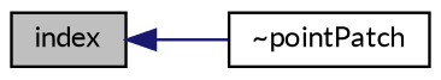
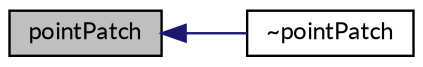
  digraph {
    rankdir=LR
    fontname=Lato
    node [color=black fontname=Lato fontsize=10 shape=record]
-   n1 [fillcolor=grey75 fontcolor=black height=0.2 label=index style=filled width=0.4]
+   n1 [fillcolor=grey75 fontcolor=black height=0.2 label=pointPatch style=filled width=0.4]
    n2 [height=0.2 label="~pointPatch" width=0.4]
    n1 -> n2 [color=midnightblue dir=back fontname=Lato fontsize=10 labelfontname=Helvetica labelfontsize=10 style=solid]
  }
